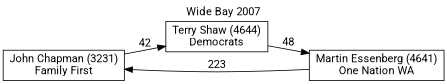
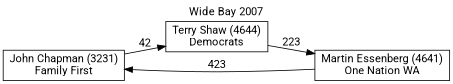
  digraph {
    fontname=Roboto
    label="Wide Bay 2007"
    labelloc=t
    mclimit=10
    rankdir=LR
    node [fontname=Roboto shape=box]
    edge [fontname=Roboto]
    n1 [label="John Chapman (3231)\nFamily First"]
    n2 [label="Terry Shaw (4644)\nDemocrats"]
    n3 [label="Martin Essenberg (4641)\nOne Nation WA"]
    n1 -> n2 [label=42]
-   n2 -> n3 [label=48]
-   n3 -> n1 [label=223]
+   n2 -> n3 [label=223]
+   n3 -> n1 [label=423]
  }
